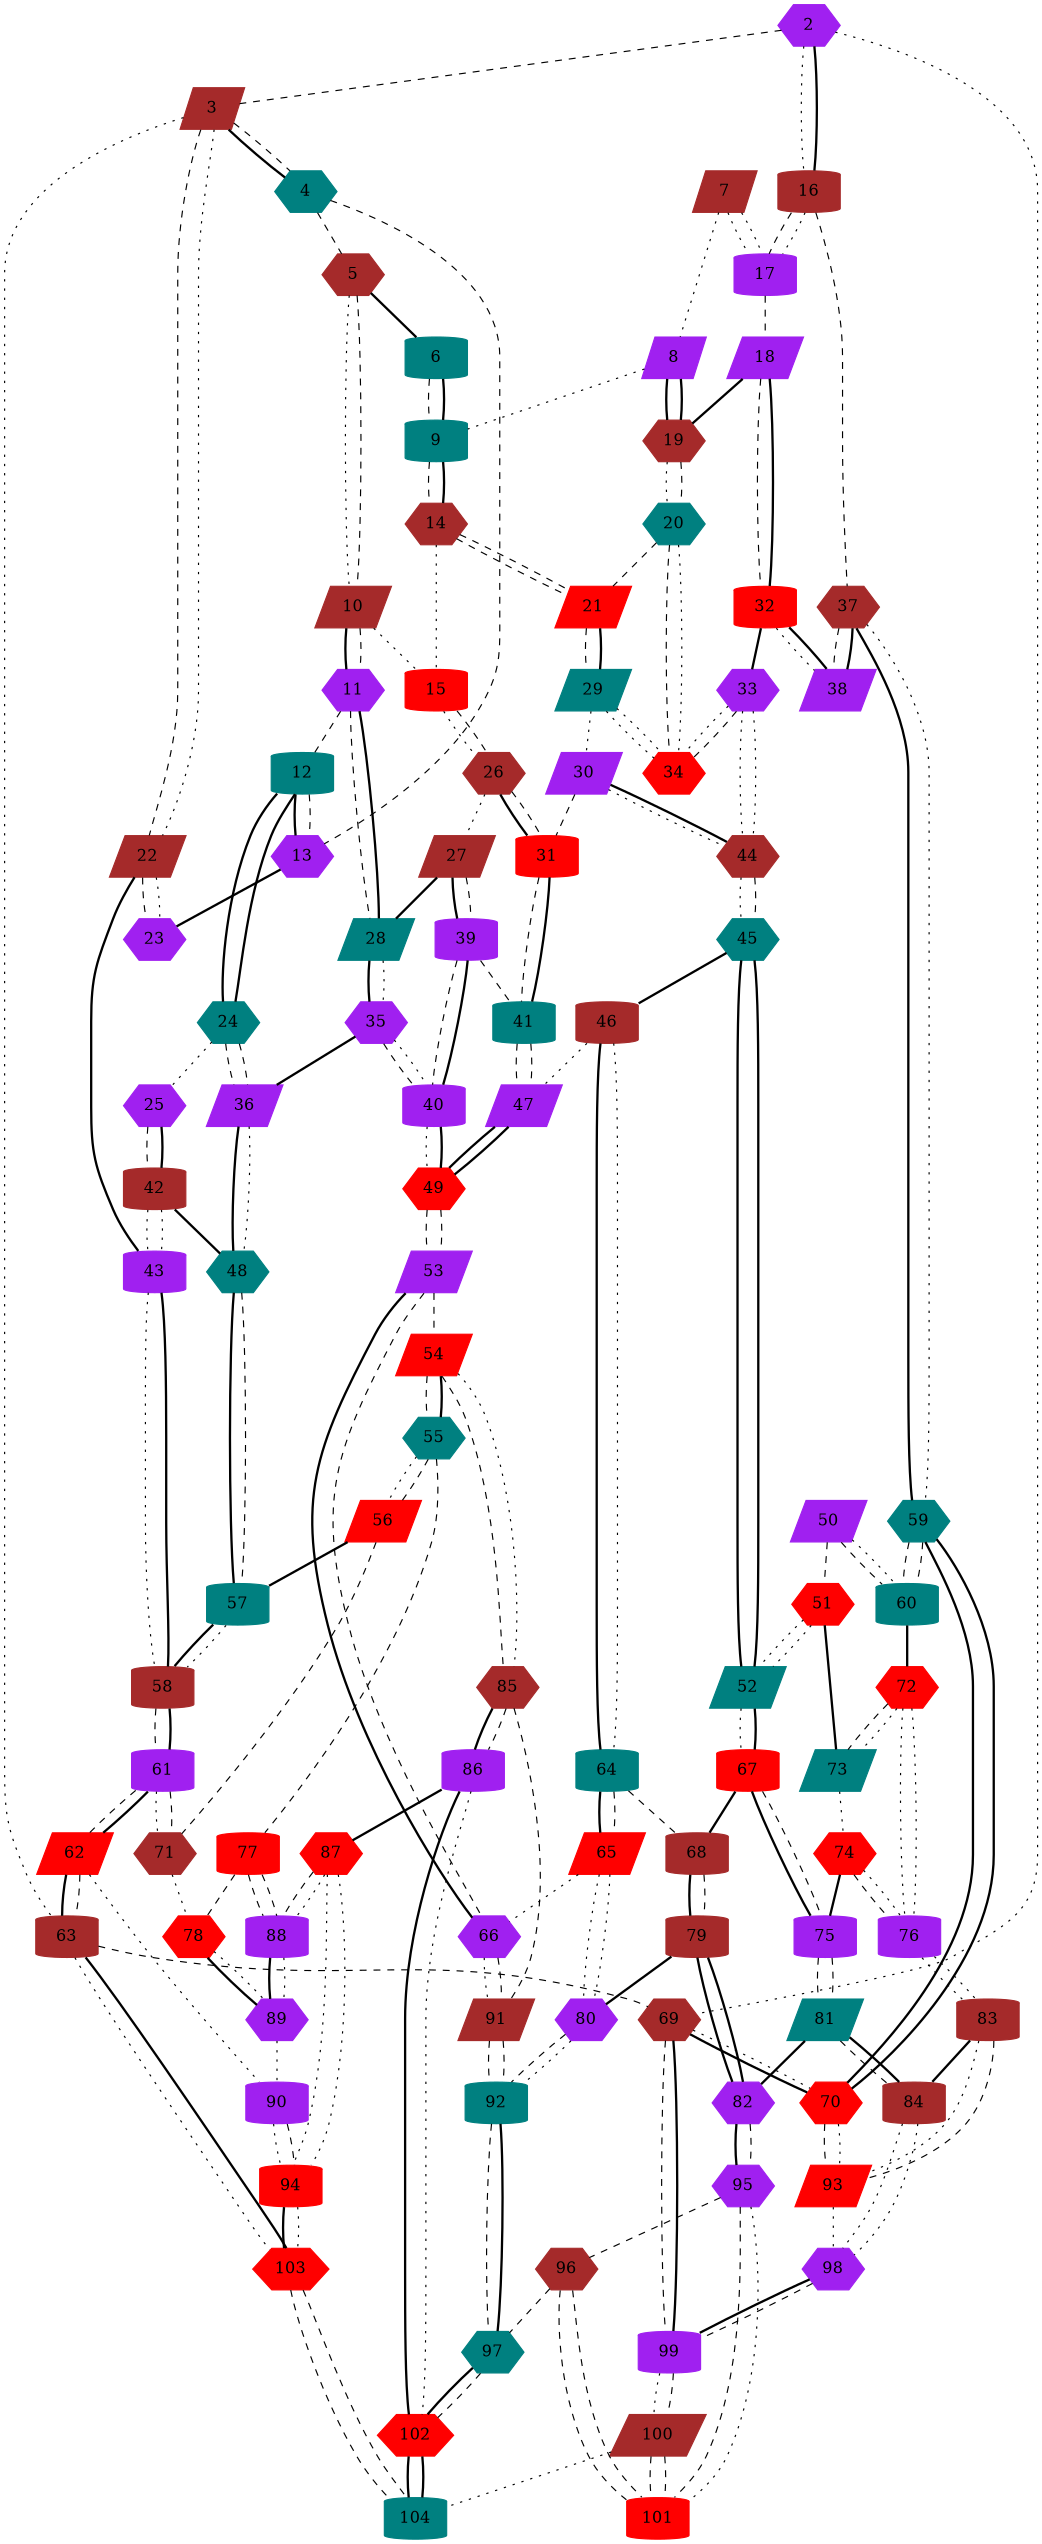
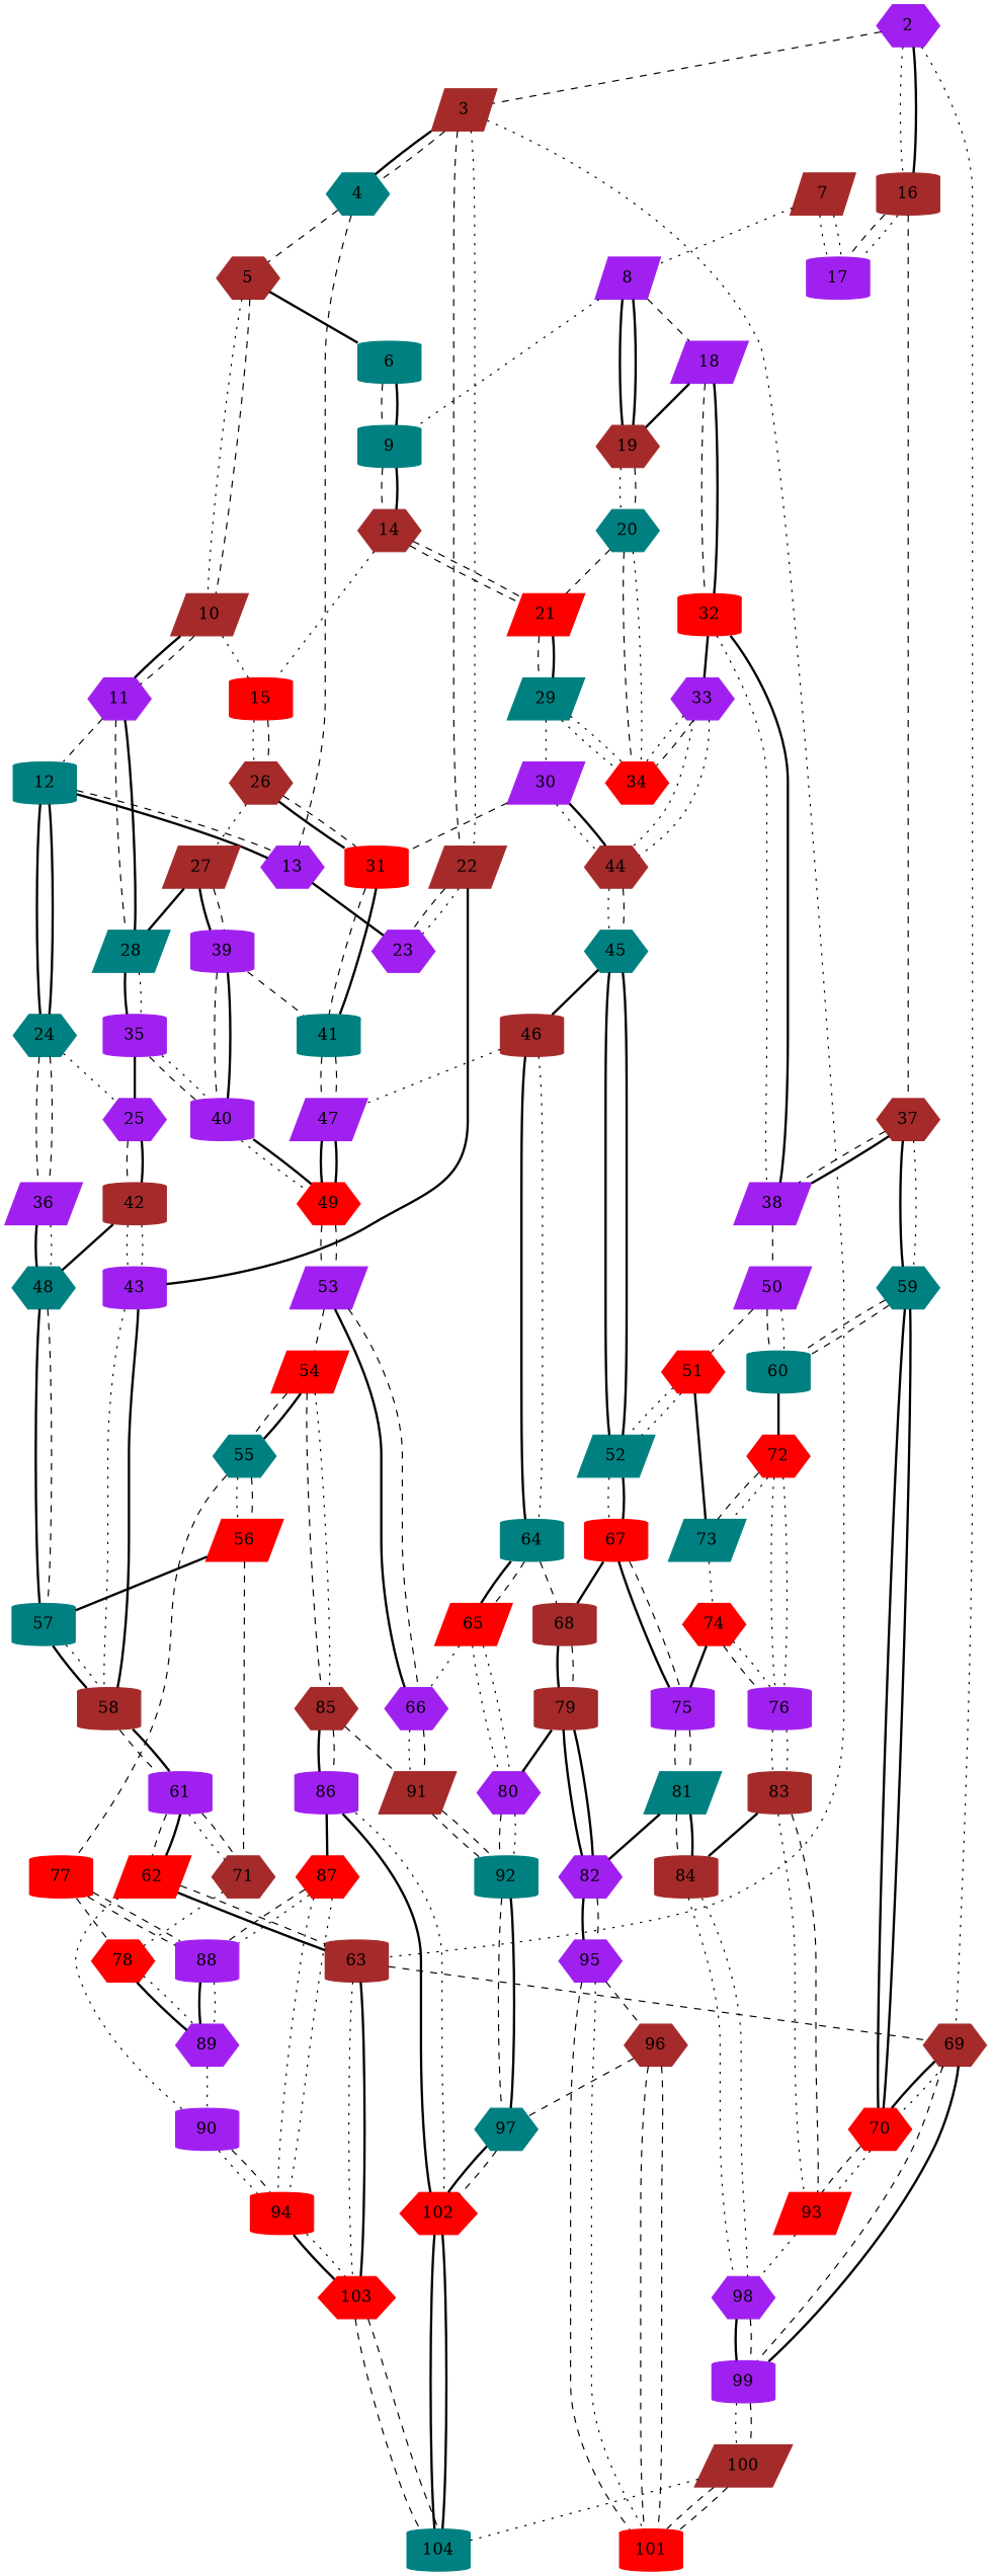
  graph {
    node [color=purple shape=hexagon style=filled]
    edge [style=dashed]
    3 [color=brown shape=parallelogram]
    2
    16 [color=brown shape=cylinder]
    69 [color=brown]
    7 [color=brown shape=parallelogram]
    8 [shape=parallelogram]
    17 [shape=cylinder]
    4 [color=teal]
    22 [color=brown shape=parallelogram]
    63 [color=brown shape=cylinder]
    37 [color=brown]
    70 [color=red]
    99 [shape=cylinder]
    5 [color=brown]
    13
    23
    43 [shape=cylinder]
    103 [color=red]
    6 [color=teal shape=cylinder]
    10 [color=brown shape=parallelogram]
    9 [color=teal shape=cylinder]
    11
    15 [color=red shape=cylinder]
    14 [color=brown]
    19 [color=brown]
    18 [shape=parallelogram]
    20 [color=teal]
    21 [color=red shape=parallelogram]
    12 [color=teal shape=cylinder]
    28 [color=teal shape=parallelogram]
    26 [color=brown]
    24 [color=teal]
-   35
+   35 [shape=cylinder]
    25
    36 [shape=parallelogram]
    29 [color=teal shape=parallelogram]
    27 [color=brown shape=parallelogram]
    31 [color=red shape=cylinder]
    38 [shape=parallelogram]
    59 [color=teal]
    32 [color=red shape=cylinder]
    33
    34 [color=red]
    30 [shape=parallelogram]
    58 [color=brown shape=cylinder]
    42 [color=brown shape=cylinder]
    48 [color=teal]
    39 [shape=cylinder]
    41 [color=teal shape=cylinder]
    40 [shape=cylinder]
    44 [color=brown]
    45 [color=teal]
    47 [shape=parallelogram]
    50 [shape=parallelogram]
    49 [color=red]
    57 [color=teal shape=cylinder]
    60 [color=teal shape=cylinder]
    51 [color=red]
    53 [shape=parallelogram]
    61 [shape=cylinder]
    46 [color=brown shape=cylinder]
    52 [color=teal shape=parallelogram]
    64 [color=teal shape=cylinder]
    67 [color=red shape=cylinder]
    65 [color=red shape=parallelogram]
    68 [color=brown shape=cylinder]
    54 [color=red shape=parallelogram]
    66
    73 [color=teal shape=parallelogram]
    72 [color=red]
    74 [color=red]
    75 [shape=cylinder]
    55 [color=teal]
    85 [color=brown]
    91 [color=brown shape=parallelogram]
    56 [color=red shape=parallelogram]
    77 [color=red shape=cylinder]
    86 [shape=cylinder]
    71 [color=brown]
    78 [color=red]
    88 [shape=cylinder]
    62 [color=red shape=parallelogram]
    93 [color=red shape=parallelogram]
    76 [shape=cylinder]
    90 [shape=cylinder]
    94 [color=red shape=cylinder]
    104 [color=teal shape=cylinder]
    80
    79 [color=brown shape=cylinder]
    92 [color=teal shape=cylinder]
    81 [color=teal shape=parallelogram]
    82
    100 [color=brown shape=parallelogram]
    98
    89
    83 [color=brown shape=cylinder]
    84 [color=brown shape=cylinder]
    95
    97 [color=teal]
    96 [color=brown]
    101 [color=red shape=cylinder]
    87 [color=red]
    102 [color=red]
    3 -- 4 [style=bold]
    3 -- 4
    3 -- 22
    3 -- 22 [style=dotted]
    3 -- 63 [style=dotted]
    2 -- 3
    2 -- 16 [style=dotted]
    2 -- 16 [style=bold]
    2 -- 69 [style=dotted]
    16 -- 17
    16 -- 17 [style=dotted]
    16 -- 37
    69 -- 70 [style=bold]
    69 -- 70 [style=dotted]
    69 -- 99
    69 -- 99 [style=bold]
    7 -- 8 [style=dotted]
    7 -- 17 [style=dotted]
    7 -- 17 [style=dotted]
    8 -- 9 [style=dotted]
    8 -- 19 [style=bold]
    8 -- 19 [style=bold]
-   17 -- 18
+   8 -- 18
    4 -- 5
    4 -- 13
    22 -- 23
    22 -- 23 [style=dotted]
    22 -- 43 [style=bold]
    63 -- 69
    63 -- 103 [style=dotted]
    63 -- 103 [style=bold]
    37 -- 38
    37 -- 38 [style=bold]
    37 -- 59 [style=bold]
    37 -- 59 [style=dotted]
    70 -- 93
    70 -- 93 [style=dotted]
    99 -- 100 [style=dotted]
    99 -- 100
    5 -- 6 [style=bold]
    5 -- 10 [style=dotted]
    5 -- 10
    13 -- 23 [style=bold]
    43 -- 58 [style=dotted]
    43 -- 58 [style=bold]
    103 -- 104
    103 -- 104
    6 -- 9
    6 -- 9 [style=bold]
    10 -- 11 [style=bold]
    10 -- 11
    10 -- 15 [style=dotted]
    9 -- 14
    9 -- 14 [style=bold]
    11 -- 12
    11 -- 28
    11 -- 28 [style=bold]
    15 -- 26 [style=dotted]
    15 -- 26
    14 -- 15 [style=dotted]
    14 -- 21
    14 -- 21
    19 -- 20 [style=dotted]
    19 -- 20
    18 -- 19 [style=bold]
    18 -- 32
    18 -- 32 [style=bold]
    20 -- 21
    20 -- 34
    20 -- 34 [style=dotted]
    21 -- 29
    21 -- 29 [style=bold]
    12 -- 13 [style=bold]
    12 -- 13
    12 -- 24 [style=bold]
    12 -- 24 [style=bold]
    28 -- 35 [style=bold]
    28 -- 35 [style=dotted]
    26 -- 27 [style=dotted]
    26 -- 31 [style=bold]
    26 -- 31
    24 -- 25 [style=dotted]
    24 -- 36
    24 -- 36
-   35 -- 36 [style=bold]
+   35 -- 25 [style=bold]
    35 -- 40
    35 -- 40 [style=dotted]
    25 -- 42
    25 -- 42 [style=bold]
    36 -- 48 [style=bold]
    36 -- 48 [style=dotted]
    29 -- 34 [style=dotted]
    29 -- 34 [style=dotted]
    29 -- 30 [style=dotted]
    27 -- 28 [style=bold]
    27 -- 39 [style=bold]
    27 -- 39
    31 -- 41
    31 -- 41 [style=bold]
+   38 -- 50
    59 -- 70 [style=bold]
    59 -- 70 [style=bold]
    59 -- 60
    59 -- 60
    32 -- 38 [style=dotted]
    32 -- 38 [style=bold]
    32 -- 33 [style=bold]
    33 -- 34 [style=dotted]
    33 -- 34
    33 -- 44 [style=dotted]
    33 -- 44 [style=dotted]
    30 -- 31
    30 -- 44 [style=dotted]
    30 -- 44 [style=bold]
    58 -- 61
    58 -- 61 [style=bold]
    42 -- 43 [style=dotted]
    42 -- 43 [style=dotted]
    42 -- 48 [style=bold]
    48 -- 57 [style=bold]
    48 -- 57
    39 -- 41
    39 -- 40
    39 -- 40 [style=bold]
    41 -- 47
    41 -- 47
    40 -- 49 [style=dotted]
    40 -- 49 [style=bold]
    44 -- 45 [style=dotted]
    44 -- 45
    45 -- 46 [style=bold]
    45 -- 52 [style=bold]
    45 -- 52 [style=bold]
    47 -- 49 [style=bold]
    47 -- 49 [style=bold]
    50 -- 60
    50 -- 60 [style=dotted]
    50 -- 51
    49 -- 53
    49 -- 53
    57 -- 58 [style=bold]
    57 -- 58 [style=dotted]
    60 -- 72 [style=bold]
    51 -- 52 [style=dotted]
    51 -- 52 [style=dotted]
    51 -- 73 [style=bold]
    53 -- 54
    53 -- 66 [style=bold]
    53 -- 66
    61 -- 71 [style=dotted]
    61 -- 71
    61 -- 62
    61 -- 62 [style=bold]
    46 -- 47 [style=dotted]
    46 -- 64 [style=bold]
    46 -- 64 [style=dotted]
    52 -- 67 [style=dotted]
    52 -- 67 [style=bold]
    64 -- 65 [style=bold]
    64 -- 65
    64 -- 68
    67 -- 68 [style=bold]
    67 -- 75 [style=bold]
    67 -- 75
    65 -- 66 [style=dotted]
    65 -- 80 [style=dotted]
    65 -- 80 [style=dotted]
    68 -- 79 [style=bold]
    68 -- 79
    54 -- 55
    54 -- 55 [style=bold]
    54 -- 85
    54 -- 85 [style=dotted]
    66 -- 91 [style=dotted]
    66 -- 91
    73 -- 74 [style=dotted]
    72 -- 73
    72 -- 73 [style=dotted]
    72 -- 76 [style=dotted]
    72 -- 76 [style=dotted]
    74 -- 75 [style=bold]
    74 -- 76
    74 -- 76 [style=dotted]
    75 -- 81
    75 -- 81
    55 -- 56 [style=dotted]
    55 -- 56
    55 -- 77
    85 -- 91
    85 -- 86 [style=bold]
    85 -- 86
    91 -- 92
    91 -- 92
    56 -- 57 [style=bold]
    56 -- 71
    77 -- 78
    77 -- 88
    77 -- 88
    86 -- 87 [style=bold]
    86 -- 102 [style=bold]
    86 -- 102 [style=dotted]
    71 -- 78 [style=dotted]
    78 -- 89 [style=bold]
    78 -- 89 [style=dotted]
    88 -- 89 [style=bold]
    88 -- 89 [style=dotted]
    62 -- 63 [style=bold]
    62 -- 63
    62 -- 90 [style=dotted]
    93 -- 98 [style=dotted]
    76 -- 83 [style=dotted]
    76 -- 83 [style=dotted]
    90 -- 94 [style=dotted]
    90 -- 94
    94 -- 103 [style=bold]
    94 -- 103 [style=dotted]
    80 -- 92
    80 -- 92 [style=dotted]
    79 -- 80 [style=bold]
    79 -- 82 [style=bold]
    79 -- 82 [style=bold]
    92 -- 97
    92 -- 97 [style=bold]
    81 -- 82 [style=bold]
    81 -- 84
    81 -- 84 [style=bold]
    82 -- 95 [style=bold]
    82 -- 95
    100 -- 104 [style=dotted]
    100 -- 101
    100 -- 101
    98 -- 99 [style=bold]
    98 -- 99
    89 -- 90 [style=dotted]
    83 -- 93 [style=dotted]
    83 -- 93
    83 -- 84 [style=bold]
    84 -- 98 [style=dotted]
    84 -- 98 [style=dotted]
    95 -- 96
    95 -- 101
    95 -- 101 [style=dotted]
    97 -- 102 [style=bold]
    97 -- 102
    96 -- 97
    96 -- 101
    96 -- 101
    87 -- 88
    87 -- 88 [style=dotted]
    87 -- 94 [style=dotted]
    87 -- 94 [style=dotted]
    102 -- 104 [style=bold]
    102 -- 104 [style=bold]
  }
